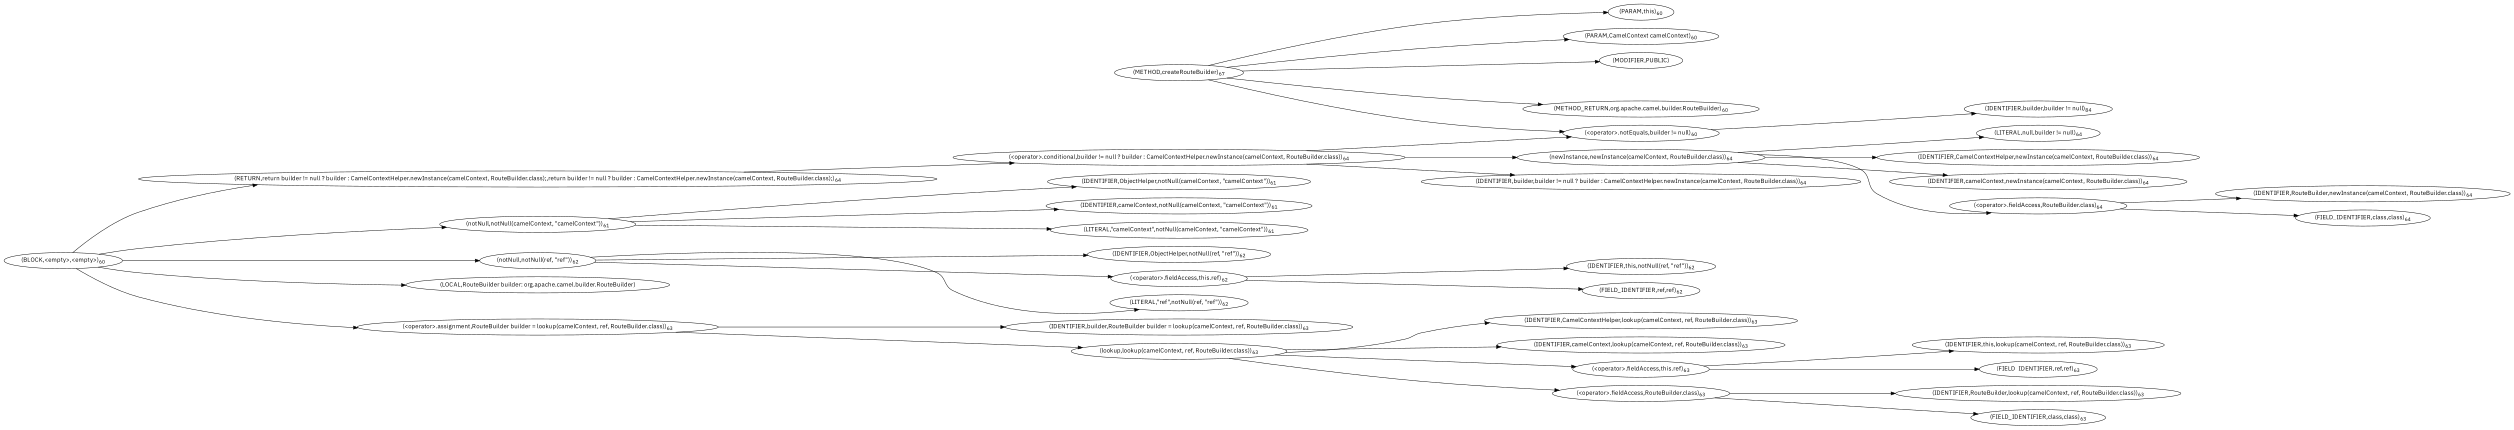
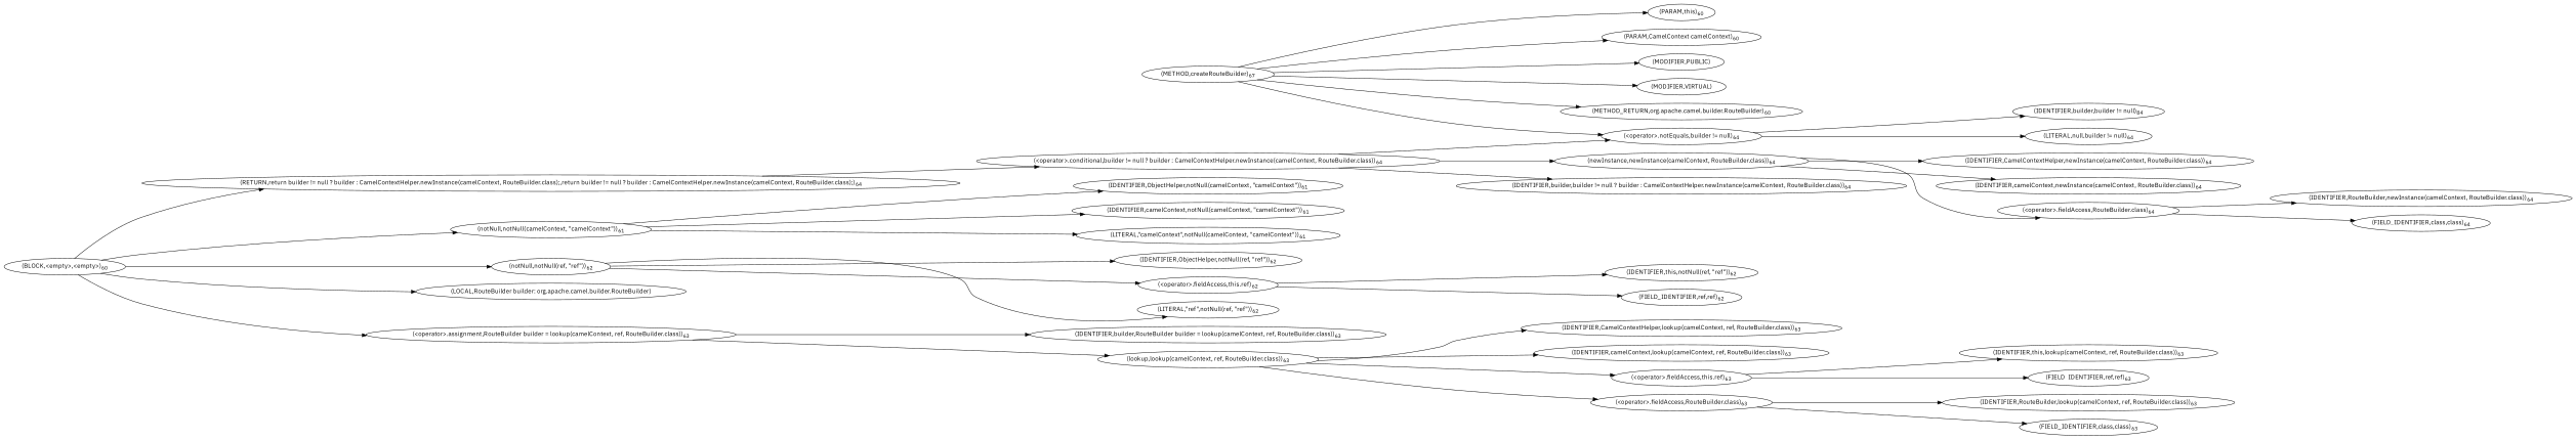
  digraph {
    fontname="IBM Plex Sans"
    rankdir=LR
    node [fontname="IBM Plex Sans"]
    edge [fontname="IBM Plex Sans"]
    n1 [label=<(METHOD,createRouteBuilder)<SUB>67</SUB>>]
    n2 [label=<(PARAM,this)<SUB>60</SUB>>]
    n3 [label=<(PARAM,CamelContext camelContext)<SUB>60</SUB>>]
    n4 [label=<(MODIFIER,PUBLIC)>]
+   n5 [label=<(MODIFIER,VIRTUAL)>]
    n6 [label=<(METHOD_RETURN,org.apache.camel.builder.RouteBuilder)<SUB>60</SUB>>]
-   n7 [label=<(&lt;operator&gt;.notEquals,builder != null)<SUB>60</SUB>>]
+   n7 [label=<(&lt;operator&gt;.notEquals,builder != null)<SUB>64</SUB>>]
    n8 [label=<(BLOCK,&lt;empty&gt;,&lt;empty&gt;)<SUB>60</SUB>>]
    n9 [label=<(notNull,notNull(camelContext, &quot;camelContext&quot;))<SUB>61</SUB>>]
    n10 [label=<(notNull,notNull(ref, &quot;ref&quot;))<SUB>62</SUB>>]
    n11 [label=<(LOCAL,RouteBuilder builder: org.apache.camel.builder.RouteBuilder)>]
    n12 [label=<(&lt;operator&gt;.assignment,RouteBuilder builder = lookup(camelContext, ref, RouteBuilder.class))<SUB>63</SUB>>]
    n13 [label=<(RETURN,return builder != null ? builder : CamelContextHelper.newInstance(camelContext, RouteBuilder.class);,return builder != null ? builder : CamelContextHelper.newInstance(camelContext, RouteBuilder.class);)<SUB>64</SUB>>]
    n14 [label=<(IDENTIFIER,ObjectHelper,notNull(camelContext, &quot;camelContext&quot;))<SUB>61</SUB>>]
    n15 [label=<(IDENTIFIER,camelContext,notNull(camelContext, &quot;camelContext&quot;))<SUB>61</SUB>>]
    n16 [label=<(LITERAL,&quot;camelContext&quot;,notNull(camelContext, &quot;camelContext&quot;))<SUB>61</SUB>>]
    n17 [label=<(IDENTIFIER,ObjectHelper,notNull(ref, &quot;ref&quot;))<SUB>62</SUB>>]
    n18 [label=<(&lt;operator&gt;.fieldAccess,this.ref)<SUB>62</SUB>>]
    n19 [label=<(LITERAL,&quot;ref&quot;,notNull(ref, &quot;ref&quot;))<SUB>62</SUB>>]
    n20 [label=<(IDENTIFIER,builder,RouteBuilder builder = lookup(camelContext, ref, RouteBuilder.class))<SUB>63</SUB>>]
    n21 [label=<(lookup,lookup(camelContext, ref, RouteBuilder.class))<SUB>63</SUB>>]
    n22 [label=<(&lt;operator&gt;.conditional,builder != null ? builder : CamelContextHelper.newInstance(camelContext, RouteBuilder.class))<SUB>64</SUB>>]
    n23 [label=<(IDENTIFIER,this,notNull(ref, &quot;ref&quot;))<SUB>62</SUB>>]
    n24 [label=<(FIELD_IDENTIFIER,ref,ref)<SUB>62</SUB>>]
    n25 [label=<(IDENTIFIER,CamelContextHelper,lookup(camelContext, ref, RouteBuilder.class))<SUB>63</SUB>>]
    n26 [label=<(IDENTIFIER,camelContext,lookup(camelContext, ref, RouteBuilder.class))<SUB>63</SUB>>]
    n27 [label=<(&lt;operator&gt;.fieldAccess,this.ref)<SUB>63</SUB>>]
    n28 [label=<(&lt;operator&gt;.fieldAccess,RouteBuilder.class)<SUB>63</SUB>>]
    n29 [label=<(IDENTIFIER,this,lookup(camelContext, ref, RouteBuilder.class))<SUB>63</SUB>>]
    n30 [label=<(FIELD_IDENTIFIER,ref,ref)<SUB>63</SUB>>]
    n31 [label=<(IDENTIFIER,RouteBuilder,lookup(camelContext, ref, RouteBuilder.class))<SUB>63</SUB>>]
    n32 [label=<(FIELD_IDENTIFIER,class,class)<SUB>63</SUB>>]
    n33 [label=<(IDENTIFIER,builder,builder != null ? builder : CamelContextHelper.newInstance(camelContext, RouteBuilder.class))<SUB>64</SUB>>]
    n34 [label=<(newInstance,newInstance(camelContext, RouteBuilder.class))<SUB>64</SUB>>]
    n35 [label=<(IDENTIFIER,builder,builder != null)<SUB>84</SUB>>]
    n36 [label=<(LITERAL,null,builder != null)<SUB>64</SUB>>]
    n37 [label=<(IDENTIFIER,CamelContextHelper,newInstance(camelContext, RouteBuilder.class))<SUB>64</SUB>>]
    n38 [label=<(IDENTIFIER,camelContext,newInstance(camelContext, RouteBuilder.class))<SUB>64</SUB>>]
    n39 [label=<(&lt;operator&gt;.fieldAccess,RouteBuilder.class)<SUB>64</SUB>>]
    n40 [label=<(IDENTIFIER,RouteBuilder,newInstance(camelContext, RouteBuilder.class))<SUB>64</SUB>>]
    n41 [label=<(FIELD_IDENTIFIER,class,class)<SUB>64</SUB>>]
    n1 -> n2
    n1 -> n3
    n1 -> n4
+   n1 -> n5
    n1 -> n6
    n1 -> n7
    n7 -> n35
-   n34 -> n36
+   n7 -> n36
    n8 -> n9
    n8 -> n10
    n8 -> n11
    n8 -> n12
    n8 -> n13
    n9 -> n14
    n9 -> n15
    n9 -> n16
    n10 -> n17
    n10 -> n18
    n10 -> n19
    n12 -> n20
    n12 -> n21
    n13 -> n22
    n18 -> n23
    n18 -> n24
    n21 -> n25
    n21 -> n26
    n21 -> n27
    n21 -> n28
    n22 -> n7
    n22 -> n33
    n22 -> n34
    n27 -> n29
    n27 -> n30
    n28 -> n31
    n28 -> n32
    n34 -> n37
    n34 -> n38
    n34 -> n39
    n39 -> n40
    n39 -> n41
  }
